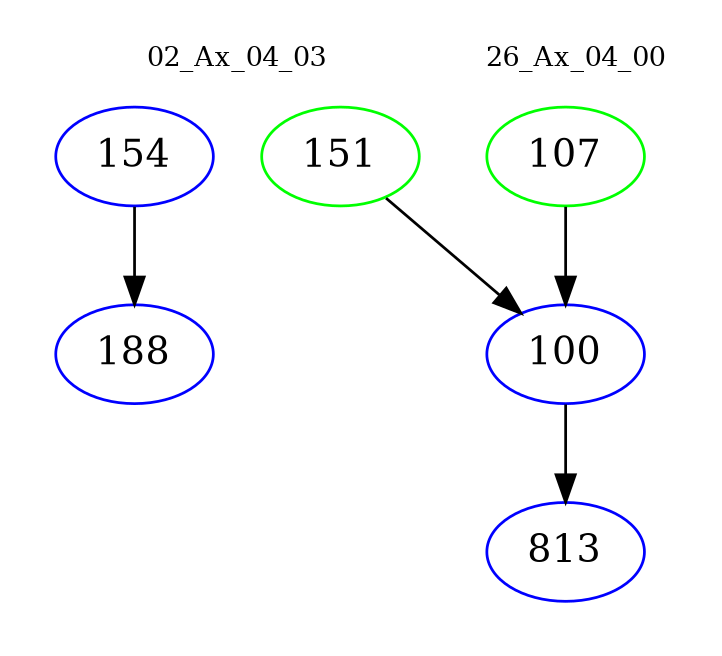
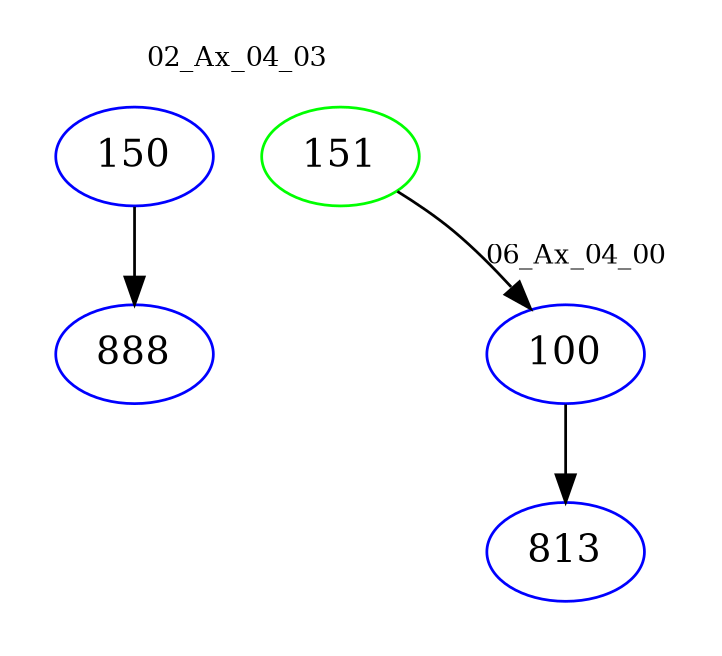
  digraph {
    node [color=blue]
    edge [color=black]
    n1 [color=green label=151]
-   n2 [label=154]
-   n3 [label=188]
-   n4 [color=green label=107]
+   n2 [label=150]
+   n3 [label=888]
    n5 [label=100]
    n6 [label=813]
    subgraph cluster_1 {
      color=white
      fontsize=10
      label="02_Ax_04_03"
      n1
      n2
      n3
    }
    subgraph cluster_2 {
      color=white
      fontsize=10
-     label="26_Ax_04_00"
-     n4
+     label="06_Ax_04_00"
      n5
      n6
    }
    n1 -> n5
    n2 -> n3
-   n4 -> n5
    n5 -> n6
  }
